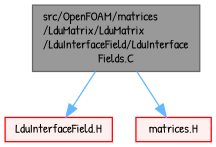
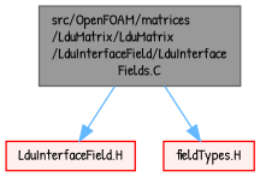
  digraph {
    fontname="Patrick Hand"
    node [color=red fillcolor="#FFF0F0" fontname="Patrick Hand" fontsize=10 shape=box style=filled]
    edge [color=steelblue1 fontname="Patrick Hand" fontsize=10 labelfontname=Helvetica labelfontsize=10 style=solid]
    n1 [color=gray40 fillcolor=grey60 fontcolor=black height=0.2 label="src/OpenFOAM/matrices\l/LduMatrix/LduMatrix\l/LduInterfaceField/LduInterface\lFields.C" width=0.4]
    n2 [height=0.2 label="LduInterfaceField.H" width=0.4]
-   n3 [height=0.2 label="matrices.H" width=0.4]
+   n3 [height=0.2 label="fieldTypes.H" width=0.4]
    n1 -> n2
    n1 -> n3
  }
